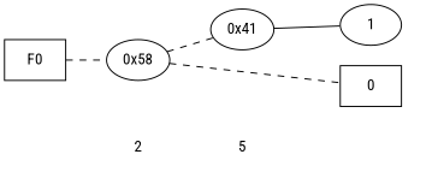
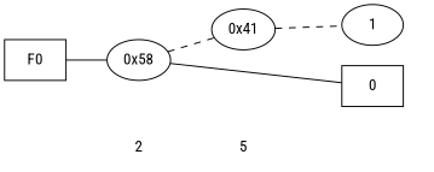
  digraph {
    fontname="Roboto Condensed"
    rankdir=LR
    node [fontname="Roboto Condensed" shape=plaintext]
    edge [dir=none fontname="Roboto Condensed" style=invis]
    "CONST NODES" [style=invis]
    " 2 "
    " 5 "
    F0 [shape=box]
    "0x58" [shape=""]
    "0x41" [shape=""]
    n7 [label=0 shape=box]
    n8 [label=1 shape=ellipse]
    subgraph sub_1 {
      "CONST NODES"
      " 2 "
      " 5 "
    }
    subgraph sub_2 {
      rank=same
      F0
    }
    subgraph sub_3 {
      rank=same
      " 2 "
      "0x58"
    }
    subgraph sub_4 {
      rank=same
      " 5 "
      "0x41"
    }
    subgraph sub_5 {
      rank=same
      "CONST NODES"
      subgraph sub_6 {
        rank=same
        n7
        n8
      }
    }
    " 2 " -> " 5 "
    " 5 " -> "CONST NODES"
-   F0 -> "0x58" [style=dashed]
+   F0 -> "0x58" [style=solid]
    "0x58" -> "0x41" [style=dashed]
-   "0x58" -> n7 [style=dashed]
-   "0x41" -> n8 [style=""]
+   "0x58" -> n7 [style=solid]
+   "0x41" -> n8 [style=dashed]
  }
